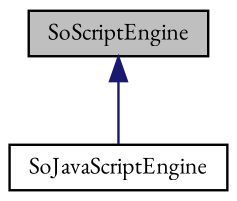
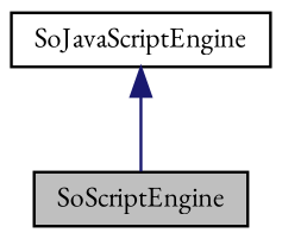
  digraph {
    fontname="EB Garamond"
    node [color=black fontname="EB Garamond" fontsize=10 shape=record style=filled]
    n1 [fillcolor=grey75 fontcolor=black height=0.2 label=SoScriptEngine width=0.4]
    n2 [fillcolor=white height=0.2 label=SoJavaScriptEngine width=0.4]
-   n1 -> n2 [color=midnightblue dir=back fontname="EB Garamond" fontsize=10 labelfontname=Helvetica labelfontsize=10 style=solid]
+   n2 -> n1 [color=midnightblue dir=back fontname="EB Garamond" fontsize=10 labelfontname=Helvetica labelfontsize=10 style=solid]
  }
